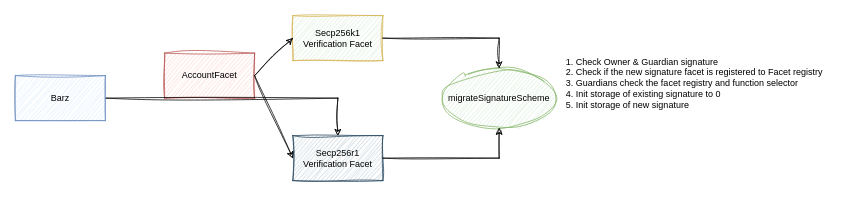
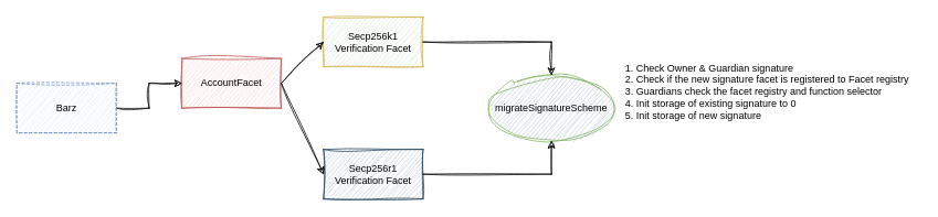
  <mxCell id="0" />
  <mxCell id="1" parent="0" />
  <mxCell id="2" value="AccountFacet" style="rounded=0;whiteSpace=wrap;html=1;sketch=1;curveFitting=1;jiggle=2;fillColor=#f8cecc;strokeColor=#b85450;" parent="1" vertex="1"><mxGeometry x="219" y="70" width="120" height="60" as="geometry" /></mxCell>
- <mxCell id="3" style="edgeStyle=orthogonalEdgeStyle;rounded=0;orthogonalLoop=1;jettySize=auto;html=1;exitX=1;exitY=0.5;exitDx=0;exitDy=0;sketch=1;curveFitting=1;jiggle=2;" parent="1" source="4" target="6" edge="1"><mxGeometry relative="1" as="geometry" /></mxCell>
- <mxCell id="4" value="Barz" style="rounded=0;whiteSpace=wrap;html=1;sketch=1;curveFitting=1;jiggle=2;fillColor=#dae8fc;strokeColor=#6c8ebf;" parent="1" vertex="1"><mxGeometry x="20" y="100" width="120" height="60" as="geometry" /></mxCell>
+ <mxCell id="3" style="edgeStyle=orthogonalEdgeStyle;rounded=0;orthogonalLoop=1;jettySize=auto;html=1;exitX=1;exitY=0.5;exitDx=0;exitDy=0;sketch=1;curveFitting=1;jiggle=2;" parent="1" source="4" target="2" edge="1"><mxGeometry relative="1" as="geometry" /></mxCell>
+ <mxCell id="4" value="Barz" style="rounded=0;whiteSpace=wrap;html=1;sketch=1;curveFitting=1;jiggle=2;fillColor=#dae8fc;strokeColor=#6c8ebf;dashed=1;" parent="1" vertex="1"><mxGeometry x="20" y="100" width="120" height="60" as="geometry" /></mxCell>
  <mxCell id="5" value="Secp256k1 Verification Facet" style="rounded=0;whiteSpace=wrap;html=1;sketch=1;curveFitting=1;jiggle=2;fillColor=#d5e8d4;strokeColor=#d6b656;" parent="1" vertex="1"><mxGeometry x="390" y="20" width="120" height="60" as="geometry" /></mxCell>
  <mxCell id="6" value="Secp256r1 Verification Facet" style="rounded=0;whiteSpace=wrap;html=1;sketch=1;curveFitting=1;jiggle=2;fillColor=#bac8d3;strokeColor=#23445d;" parent="1" vertex="1"><mxGeometry x="390" y="180" width="120" height="60" as="geometry" /></mxCell>
  <mxCell id="7" value="" style="endArrow=classic;html=1;rounded=0;entryX=0;entryY=0.5;entryDx=0;entryDy=0;exitX=1;exitY=0.5;exitDx=0;exitDy=0;sketch=1;curveFitting=1;jiggle=2;" parent="1" source="2" target="5" edge="1"><mxGeometry width="50" height="50" relative="1" as="geometry"><mxPoint x="320" y="130" as="sourcePoint" /><mxPoint x="350" y="100" as="targetPoint" /></mxGeometry></mxCell>
  <mxCell id="8" value="" style="endArrow=classic;html=1;rounded=0;entryX=0;entryY=0.5;entryDx=0;entryDy=0;exitX=1;exitY=0.5;exitDx=0;exitDy=0;sketch=1;curveFitting=1;jiggle=2;" parent="1" source="2" target="6" edge="1"><mxGeometry width="50" height="50" relative="1" as="geometry"><mxPoint x="334" y="140" as="sourcePoint" /><mxPoint x="400" y="60" as="targetPoint" /></mxGeometry></mxCell>
- <mxCell id="9" value="migrateSignatureScheme" style="ellipse;whiteSpace=wrap;html=1;shadow=0;fillColor=#d5e8d4;strokeColor=#82b366;sketch=1;curveFitting=1;jiggle=2;" parent="1" vertex="1"><mxGeometry x="590" y="90" width="150" height="80" as="geometry" /></mxCell>
+ <mxCell id="9" value="migrateSignatureScheme" style="ellipse;whiteSpace=wrap;html=1;shadow=0;fillColor=#bac8d3;strokeColor=#82b366;sketch=1;curveFitting=1;jiggle=2;" parent="1" vertex="1"><mxGeometry x="590" y="90" width="150" height="80" as="geometry" /></mxCell>
  <mxCell id="10" value="" style="endArrow=classic;html=1;rounded=0;entryX=0.5;entryY=1;entryDx=0;entryDy=0;exitX=1;exitY=0.5;exitDx=0;exitDy=0;sketch=1;curveFitting=1;jiggle=2;" parent="1" source="6" target="9" edge="1"><mxGeometry width="50" height="50" relative="1" as="geometry"><mxPoint x="450" y="300" as="sourcePoint" /><mxPoint x="500" y="250" as="targetPoint" /><Array as="points"><mxPoint x="665" y="210" /></Array></mxGeometry></mxCell>
  <mxCell id="11" value="" style="endArrow=classic;html=1;rounded=0;entryX=0.5;entryY=0;entryDx=0;entryDy=0;sketch=1;curveFitting=1;jiggle=2;" parent="1" target="9" edge="1"><mxGeometry width="50" height="50" relative="1" as="geometry"><mxPoint x="510" y="50" as="sourcePoint" /><mxPoint x="560" y="0" as="targetPoint" /><Array as="points"><mxPoint x="665" y="50" /></Array></mxGeometry></mxCell>
  <mxCell id="12" value="&lt;div style=&quot;text-align: left;&quot;&gt;&lt;span style=&quot;background-color: initial;&quot;&gt;1. Check Owner &amp;amp; Guardian signature&lt;/span&gt;&lt;/div&gt;&lt;div style=&quot;text-align: left;&quot;&gt;&lt;span style=&quot;background-color: initial;&quot;&gt;2. Check if the new signature facet is registered to Facet registry&lt;/span&gt;&lt;/div&gt;&lt;div style=&quot;text-align: left;&quot;&gt;&lt;span style=&quot;background-color: initial;&quot;&gt;3. Guardians check the facet registry and function selector&lt;/span&gt;&lt;/div&gt;&lt;div style=&quot;text-align: left;&quot;&gt;&lt;span style=&quot;background-color: initial;&quot;&gt;4. Init storage of existing signature to 0&lt;/span&gt;&lt;/div&gt;&lt;div style=&quot;text-align: left;&quot;&gt;&lt;span style=&quot;background-color: initial;&quot;&gt;5. Init storage of new signature&lt;/span&gt;&lt;/div&gt;" style="text;html=1;align=center;verticalAlign=middle;resizable=0;points=[];autosize=1;strokeColor=none;fillColor=none;" parent="1" vertex="1"><mxGeometry x="740" y="65" width="370" height="90" as="geometry" /></mxCell>
